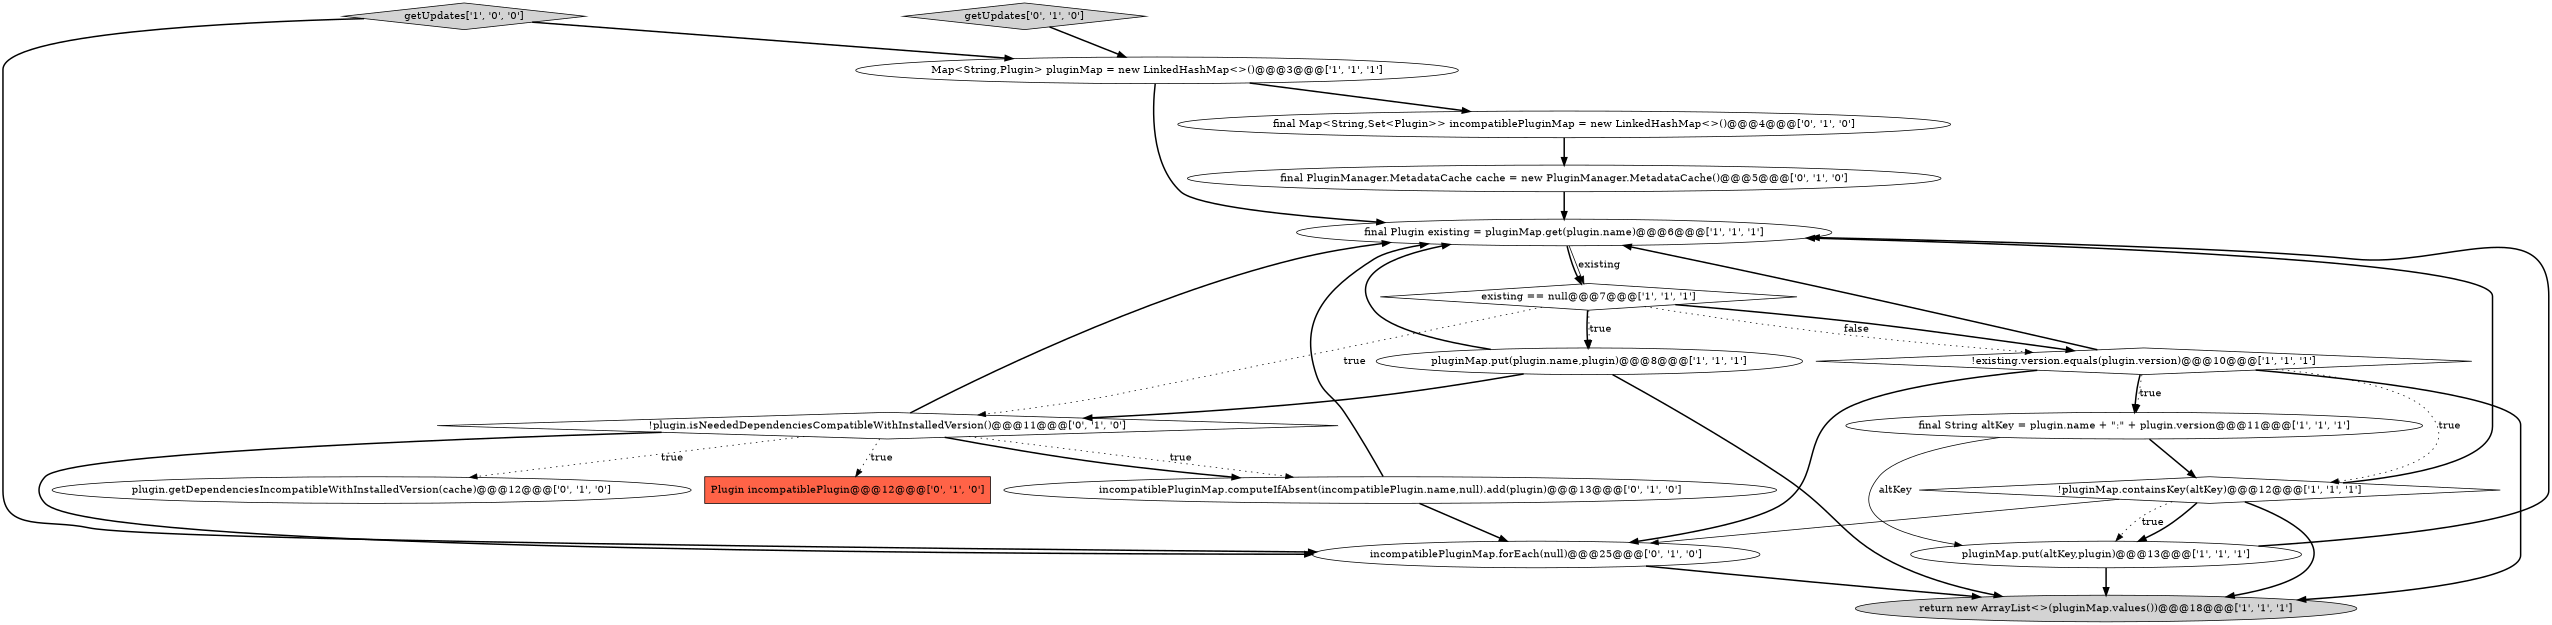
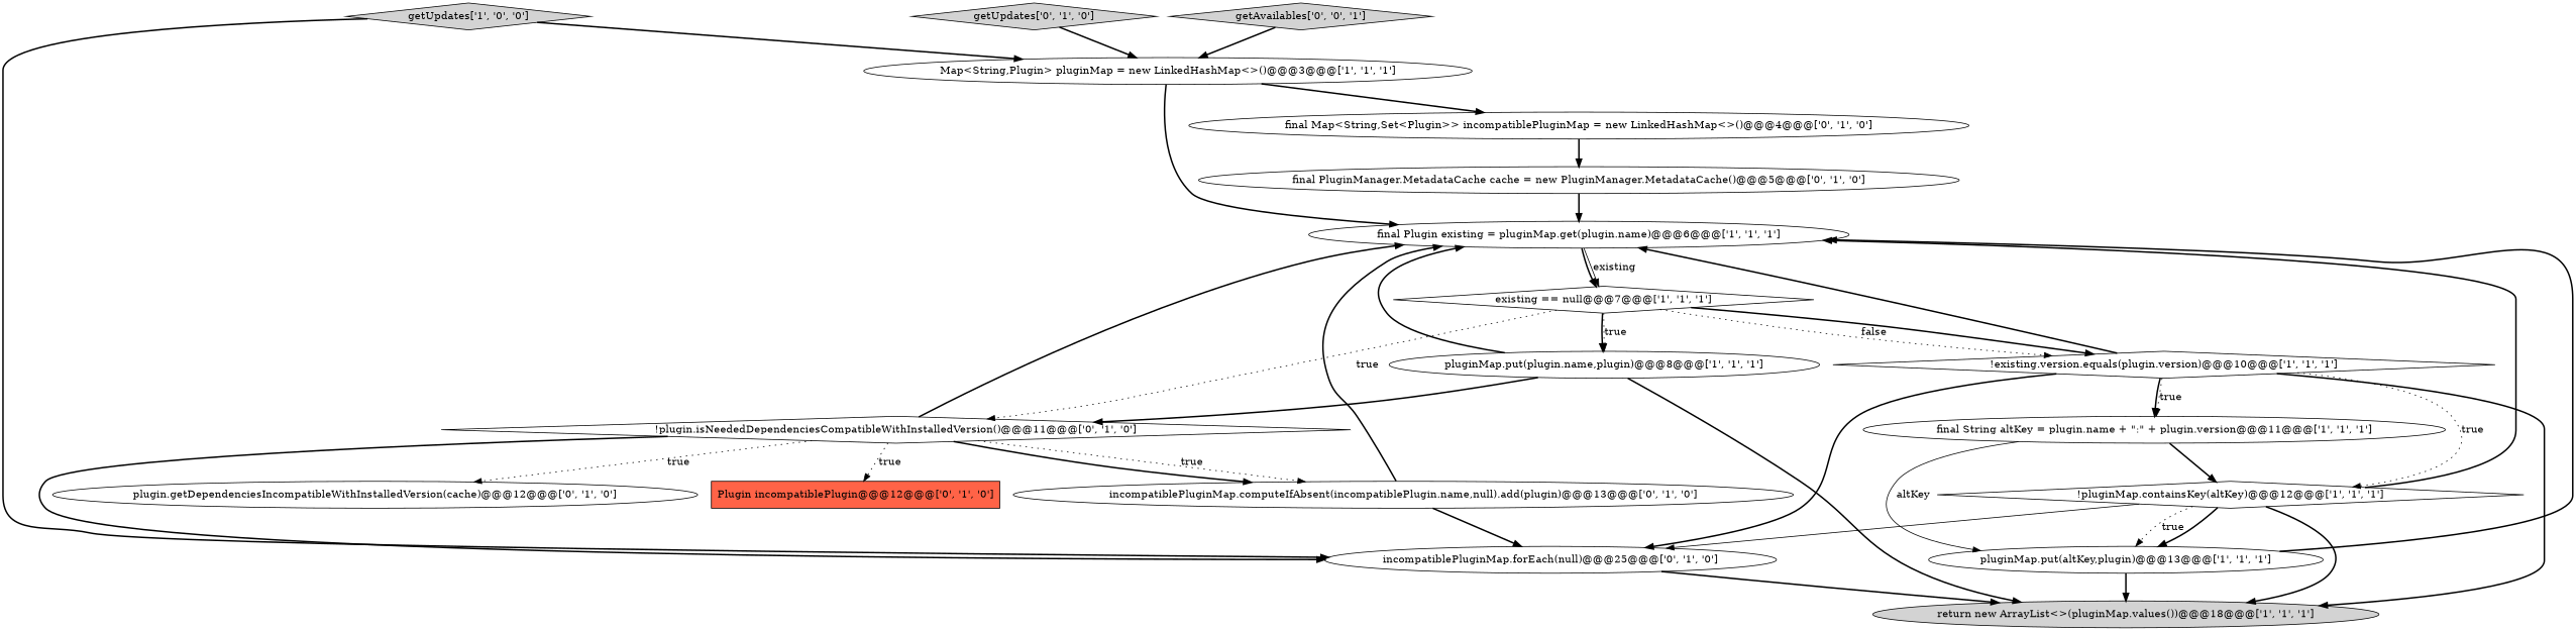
  digraph {
    node [fillcolor=white shape=ellipse style=filled]
    edge [style=bold]
    n1 [label="final Plugin existing = pluginMap.get(plugin.name)@@@6@@@['1', '1', '1']"]
    n2 [label="existing == null@@@7@@@['1', '1', '1']" shape=diamond]
    n3 [label="!existing.version.equals(plugin.version)@@@10@@@['1', '1', '1']" shape=diamond]
    n4 [label="pluginMap.put(plugin.name,plugin)@@@8@@@['1', '1', '1']"]
    n5 [label="!plugin.isNeededDependenciesCompatibleWithInstalledVersion()@@@11@@@['0', '1', '0']" shape=diamond]
    n6 [label="!pluginMap.containsKey(altKey)@@@12@@@['1', '1', '1']" shape=diamond]
    n7 [label="pluginMap.put(altKey,plugin)@@@13@@@['1', '1', '1']"]
    n8 [fillcolor=lightgray label="return new ArrayList<>(pluginMap.values())@@@18@@@['1', '1', '1']"]
    n9 [label="incompatiblePluginMap.forEach(null)@@@25@@@['0', '1', '0']"]
    n10 [label="final String altKey = plugin.name + \":\" + plugin.version@@@11@@@['1', '1', '1']"]
    n11 [label="plugin.getDependenciesIncompatibleWithInstalledVersion(cache)@@@12@@@['0', '1', '0']"]
    n12 [fillcolor=tomato label="Plugin incompatiblePlugin@@@12@@@['0', '1', '0']" shape=box]
    n13 [label="incompatiblePluginMap.computeIfAbsent(incompatiblePlugin.name,null).add(plugin)@@@13@@@['0', '1', '0']"]
    n14 [label="final Map<String,Set<Plugin>> incompatiblePluginMap = new LinkedHashMap<>()@@@4@@@['0', '1', '0']"]
    n15 [label="final PluginManager.MetadataCache cache = new PluginManager.MetadataCache()@@@5@@@['0', '1', '0']"]
    n16 [fillcolor=lightgray label="getUpdates['0', '1', '0']" shape=diamond]
    n17 [label="Map<String,Plugin> pluginMap = new LinkedHashMap<>()@@@3@@@['1', '1', '1']"]
+   n18 [fillcolor=lightgray label="getAvailables['0', '0', '1']" shape=diamond]
    n19 [fillcolor=lightgray label="getUpdates['1', '0', '0']" shape=diamond]
    n1 -> n2 [label=existing style=solid]
    n1 -> n2
    n2 -> n3 [label=false style=dotted]
    n2 -> n3
    n2 -> n4 [label=true style=dotted]
    n2 -> n4
    n2 -> n5 [label=true style=dotted]
    n3 -> n1
    n3 -> n6 [label=true style=dotted]
    n3 -> n8
    n3 -> n9
    n3 -> n10 [label=true style=dotted]
    n3 -> n10
    n4 -> n1
    n4 -> n5
    n4 -> n8
    n5 -> n1
    n5 -> n9
    n5 -> n11 [label=true style=dotted]
    n5 -> n12 [label=true style=dotted]
    n5 -> n13 [label=true style=dotted]
    n5 -> n13
    n6 -> n1
    n6 -> n7 [label=true style=dotted]
    n6 -> n7
    n6 -> n8
    n6 -> n9 [style=solid]
    n7 -> n1
    n7 -> n8
    n9 -> n8
    n10 -> n6
    n10 -> n7 [label=altKey style=solid]
    n13 -> n1
    n13 -> n9
    n14 -> n15
    n15 -> n1
    n16 -> n17
    n17 -> n1
    n17 -> n14
+   n18 -> n17
    n19 -> n9
    n19 -> n17
  }
